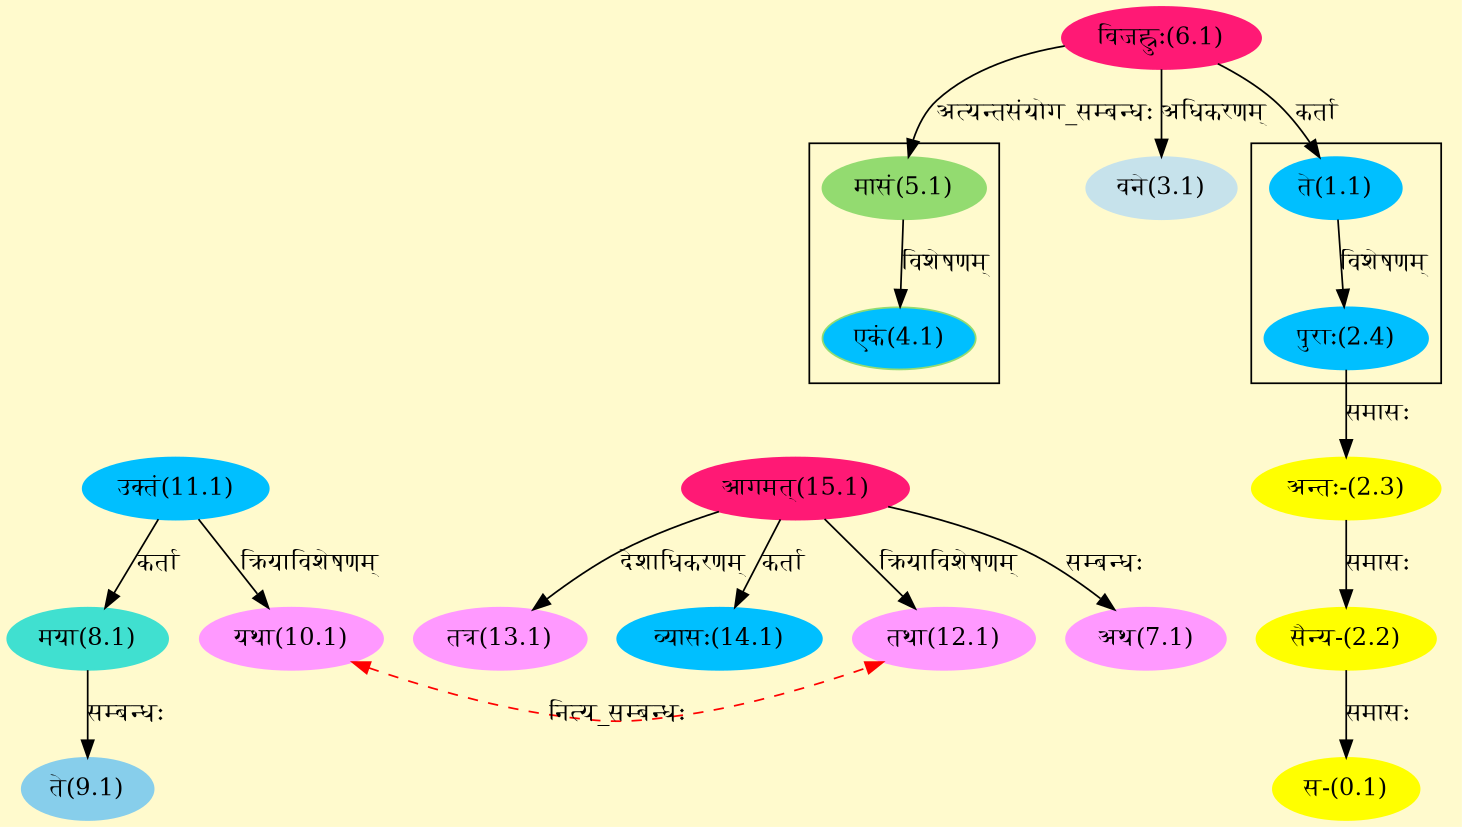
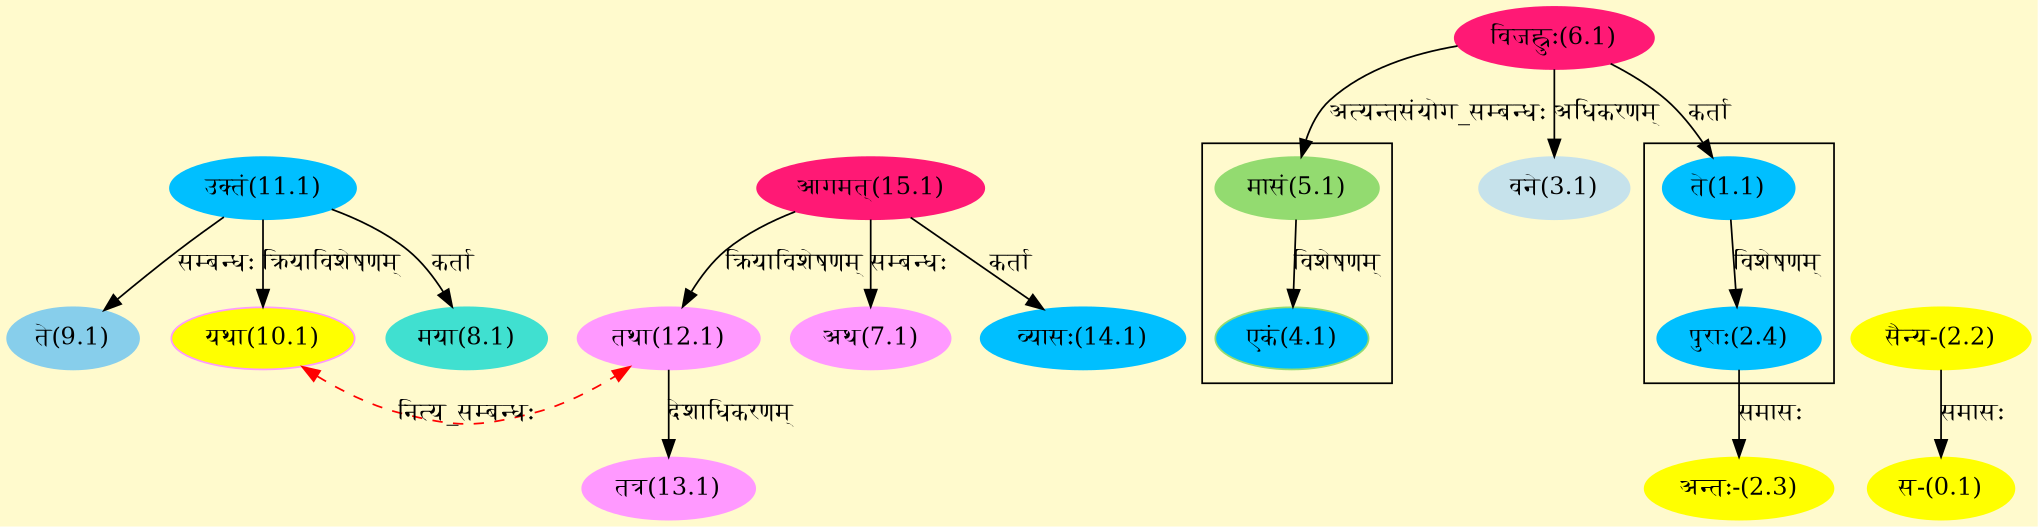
  digraph {
    bgcolor=lemonchiffon1
    compound=true
    rankdir=BT
    node [color="#FF99FF" style=filled]
    edge [dir=back]
-   n1 [label="यथा(10.1)"]
+   n1 [label="यथा(10.1)" fillcolor="#FFFF00"]
    n2 [label="तथा(12.1)"]
    n3 [color="#00BFFF" label="पुराः(2.4)"]
    n4 [color="#00BFFF" label="ते(1.1)"]
    n5 [color="#93DB70" fillcolor="#00BFFF" label="एकं(4.1)"]
    n6 [color="#93DB70" label="मासं(5.1)"]
    n7 [color="#00BFFF" label="उक्तं(11.1)"]
    n8 [color="#FF1975" label="आगमत्(15.1)"]
    n9 [color="#FF1975" label="विजह्रुः(6.1)"]
    n10 [color="#FFFF00" label="स-(0.1)"]
    n11 [color="#FFFF00" label="सैन्य-(2.2)"]
    n12 [color="#FFFF00" label="अन्तः-(2.3)"]
    n13 [color="#C6E2EB" label="वने(3.1)"]
    n14 [label="अथ(7.1)"]
    n15 [color="#40E0D0" label="मया(8.1)"]
    n16 [color="#87CEEB" label="ते(9.1)"]
    n17 [label="तत्र(13.1)"]
    n18 [color="#00BFFF" label="व्यासः(14.1)"]
    subgraph sub_1 {
      rank=same
      n1
      n2
    }
    subgraph cluster_2 {
      n3
      n4
    }
    subgraph cluster_3 {
      n5
      n6
    }
    n1 -> n2 [color=red dir=both label="नित्य_सम्बन्धः" style=dashed]
    n1 -> n7 [label="क्रियाविशेषणम्"]
    n2 -> n8 [label="क्रियाविशेषणम्"]
    n3 -> n4 [label="विशेषणम्"]
    n4 -> n9 [label="कर्ता"]
    n5 -> n6 [label="विशेषणम्"]
    n6 -> n9 [label="अत्यन्तसंयोग_सम्बन्धः"]
    n10 -> n11 [label="समासः"]
-   n11 -> n12 [label="समासः"]
    n12 -> n3 [label="समासः"]
    n13 -> n9 [label="अधिकरणम्"]
    n14 -> n8 [label="सम्बन्धः"]
    n15 -> n7 [label="कर्ता"]
-   n16 -> n15 [label="सम्बन्धः"]
-   n17 -> n8 [label="देशाधिकरणम्"]
+   n16 -> n7 [label="सम्बन्धः"]
+   n17 -> n2 [label="देशाधिकरणम्"]
    n18 -> n8 [label="कर्ता"]
  }
